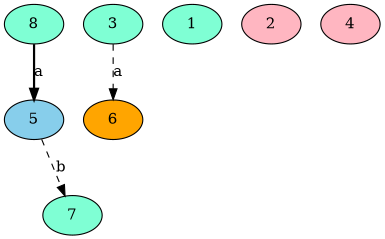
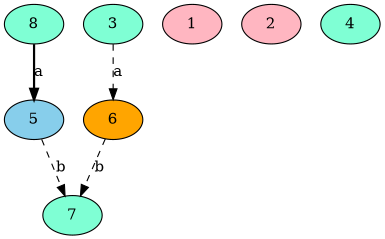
  strict digraph {
    node [fillcolor=aquamarine style=filled]
    edge [style=dashed]
    n1 [label=8]
    5 [fillcolor=skyblue]
    7
-   1
+   1 [fillcolor=lightpink]
    2 [fillcolor=lightpink]
    3
    6 [fillcolor=orange]
-   4 [fillcolor=lightpink]
+   4
    n1 -> 5 [label=a style=bold]
    5 -> 7 [label=b]
    3 -> 6 [label=a]
+   6 -> 7 [label=b]
  }
